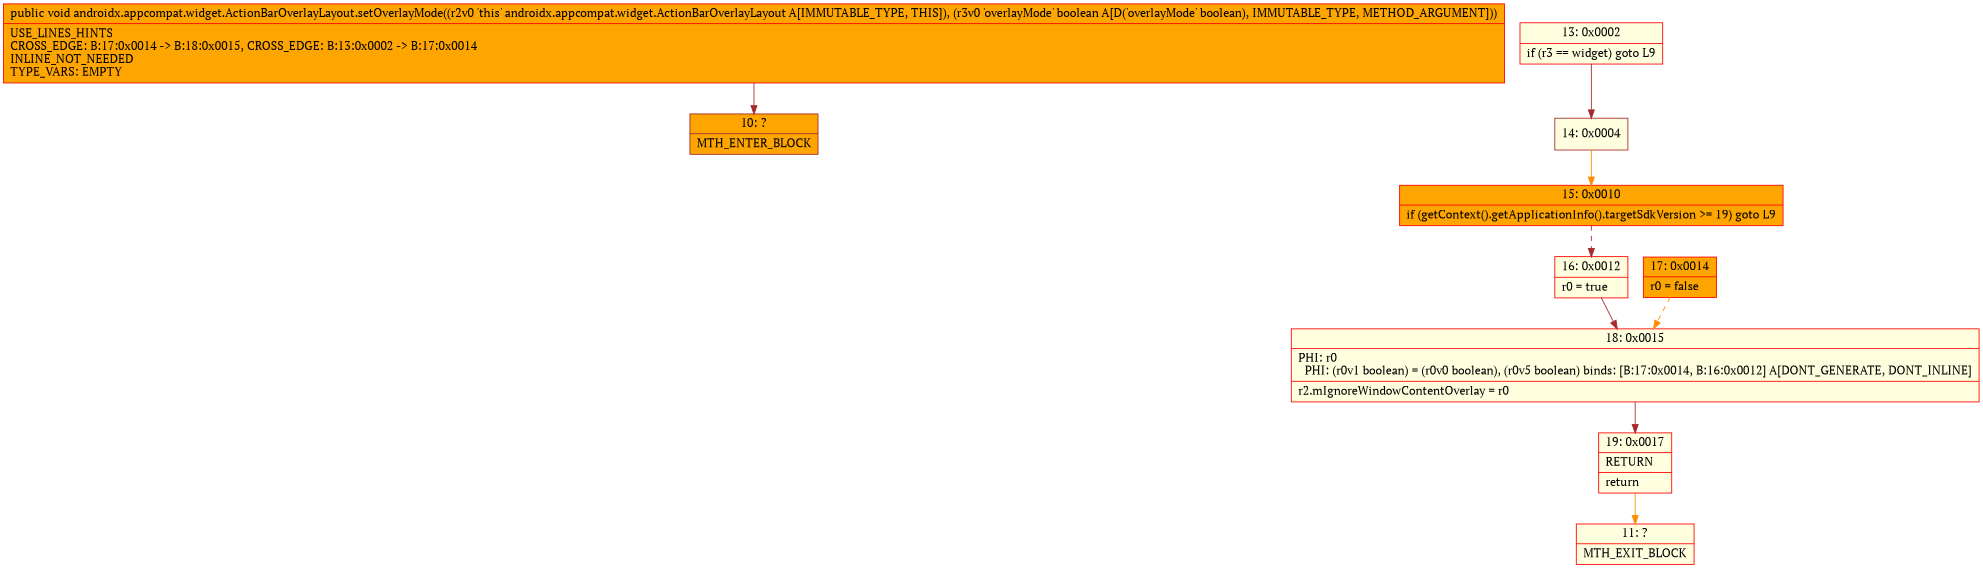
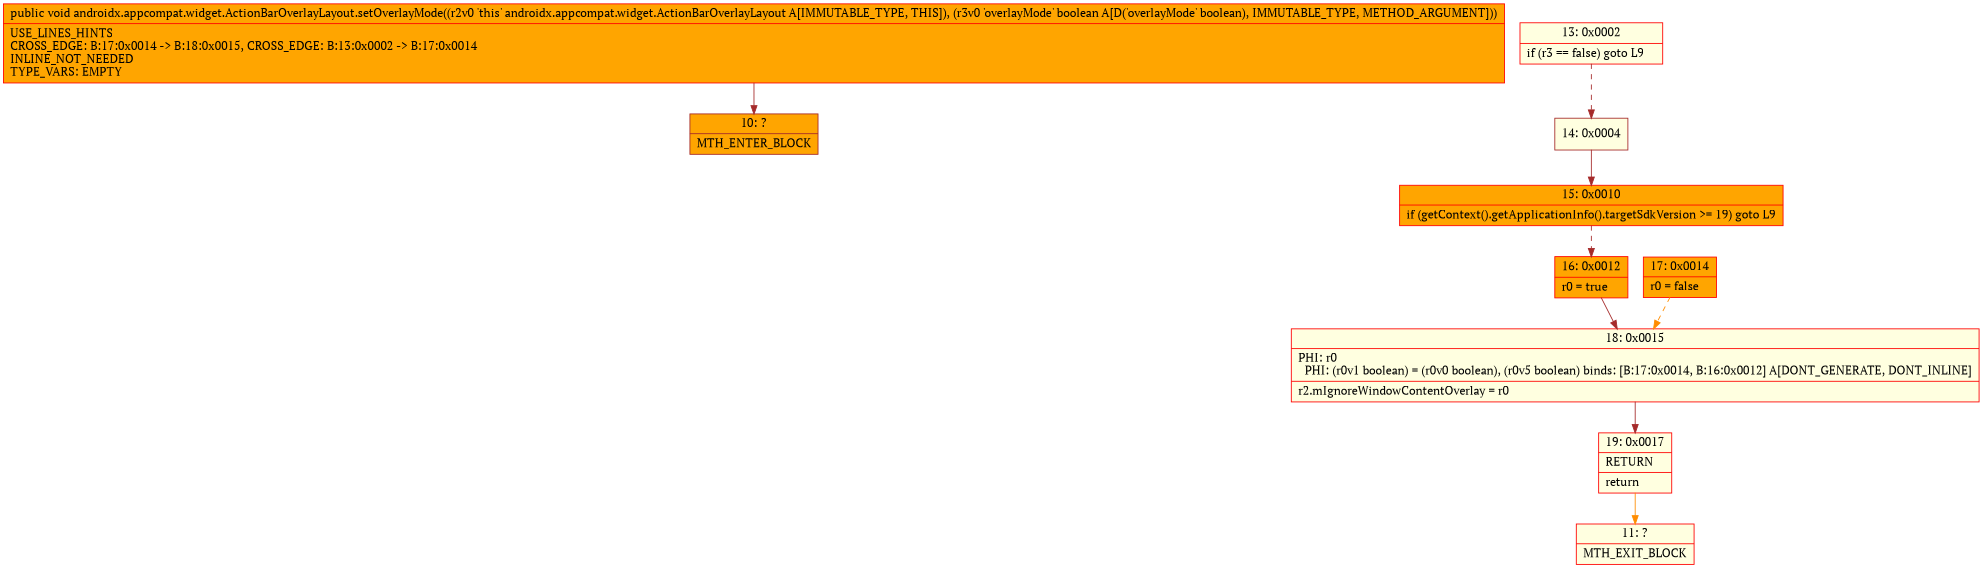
  digraph {
    fontname="PT Serif"
    node [color=red fillcolor=lightyellow fontname="PT Serif" shape=record style=filled]
    edge [color=brown fontname="PT Serif"]
    n1 [color=brown fillcolor=orange label="{10\:\ ?|MTH_ENTER_BLOCK\l}"]
-   n2 [label="{13\:\ 0x0002|if (r3 == widget) goto L9\l}"]
+   n2 [label="{13\:\ 0x0002|if (r3 == false) goto L9\l}"]
    n3 [color=brown label="{14\:\ 0x0004}"]
    n4 [fillcolor=orange label="{15\:\ 0x0010|if (getContext().getApplicationInfo().targetSdkVersion \>= 19) goto L9\l}"]
    n5 [fillcolor=orange label="{17\:\ 0x0014|r0 = false\l}"]
    n6 [label="{18\:\ 0x0015|PHI: r0 \l  PHI: (r0v1 boolean) = (r0v0 boolean), (r0v5 boolean) binds: [B:17:0x0014, B:16:0x0012] A[DONT_GENERATE, DONT_INLINE]\l|r2.mIgnoreWindowContentOverlay = r0\l}"]
-   n7 [label="{16\:\ 0x0012|r0 = true\l}"]
+   n7 [fillcolor=orange label="{16\:\ 0x0012|r0 = true\l}"]
    n8 [label="{19\:\ 0x0017|RETURN\l|return\l}"]
    n9 [label="{11\:\ ?|MTH_EXIT_BLOCK\l}"]
    n10 [fillcolor=orange label="{public void androidx.appcompat.widget.ActionBarOverlayLayout.setOverlayMode((r2v0 'this' androidx.appcompat.widget.ActionBarOverlayLayout A[IMMUTABLE_TYPE, THIS]), (r3v0 'overlayMode' boolean A[D('overlayMode' boolean), IMMUTABLE_TYPE, METHOD_ARGUMENT]))  | USE_LINES_HINTS\lCROSS_EDGE: B:17:0x0014 \-\> B:18:0x0015, CROSS_EDGE: B:13:0x0002 \-\> B:17:0x0014\lINLINE_NOT_NEEDED\lTYPE_VARS: EMPTY\l}"]
-   n2 -> n3 [style=solid]
-   n3 -> n4 [color=darkorange]
+   n2 -> n3 [style=dashed]
+   n3 -> n4
    n4 -> n7 [style=dashed]
    n5 -> n6 [color=darkorange style=dashed]
    n6 -> n8
    n7 -> n6
    n8 -> n9 [color=darkorange]
    n10 -> n1
  }
